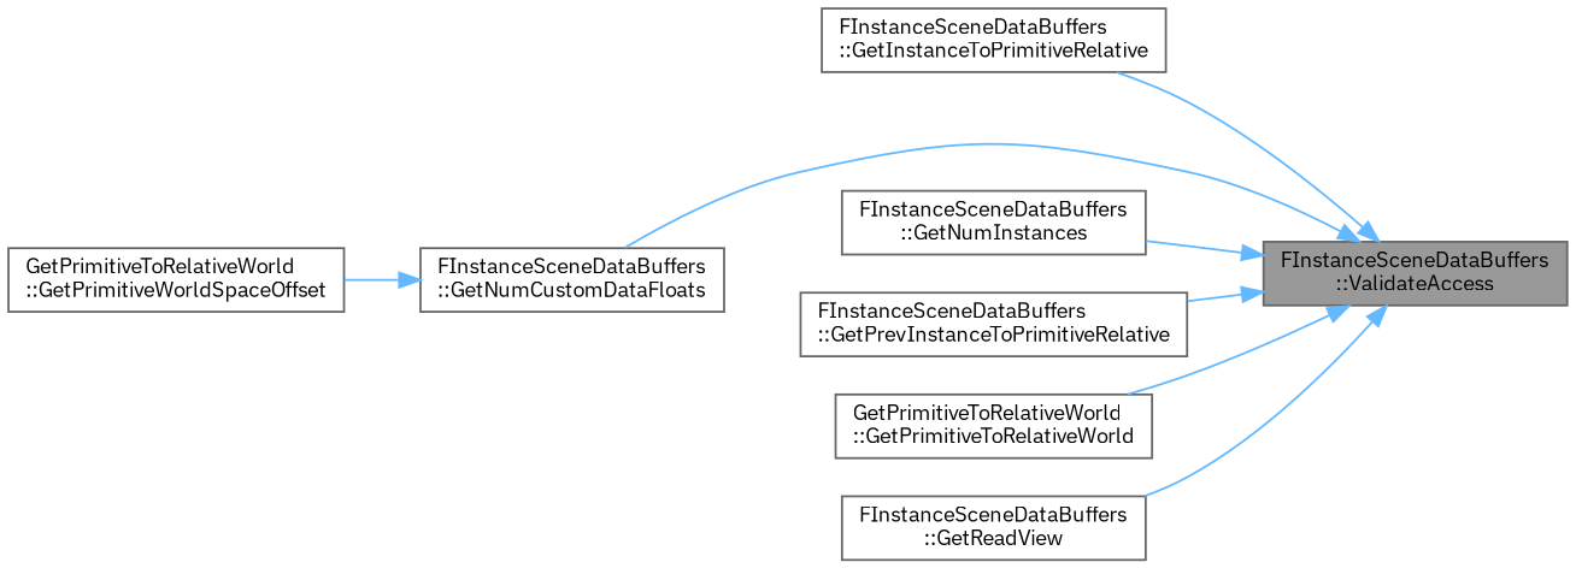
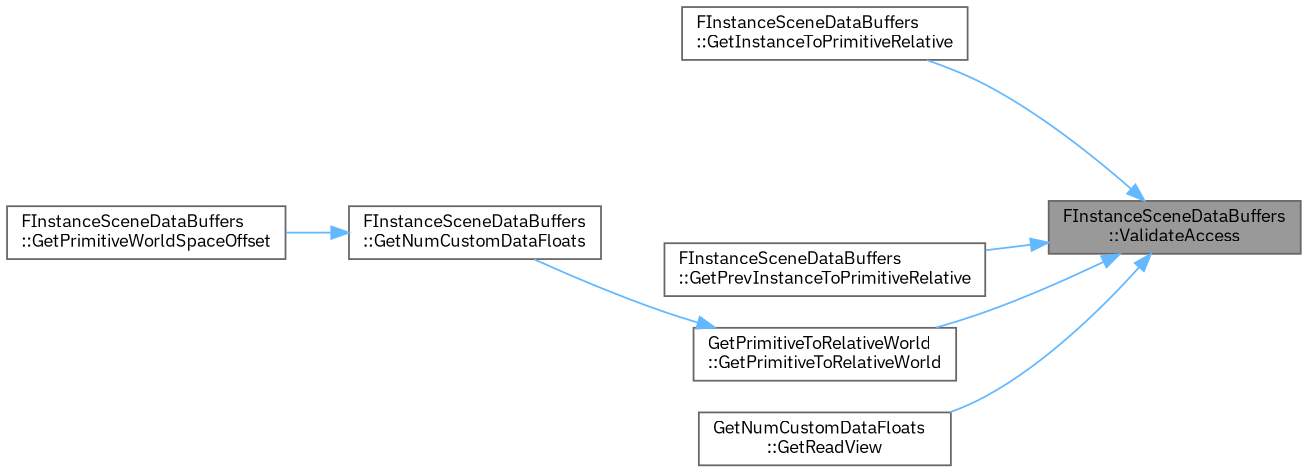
  digraph {
    fontname="IBM Plex Sans"
    rankdir=RL
    node [color=grey40 fillcolor=white fontname="IBM Plex Sans" fontsize=10 shape=box style=filled]
    edge [color=steelblue1 dir=back fontname="IBM Plex Sans" fontsize=10 labelfontname=Helvetica labelfontsize=10 style=solid]
    n1 [color=gray40 fillcolor=grey60 fontcolor=black height=0.2 label="FInstanceSceneDataBuffers\l::ValidateAccess" width=0.4]
    n2 [height=0.2 label="FInstanceSceneDataBuffers\l::GetInstanceToPrimitiveRelative" width=0.4]
    n3 [height=0.2 label="FInstanceSceneDataBuffers\l::GetNumCustomDataFloats" width=0.4]
-   n4 [height=0.2 label="FInstanceSceneDataBuffers\l::GetNumInstances" width=0.4]
    n5 [height=0.2 label="FInstanceSceneDataBuffers\l::GetPrevInstanceToPrimitiveRelative" width=0.4]
    n6 [height=0.2 label="GetPrimitiveToRelativeWorld\l::GetPrimitiveToRelativeWorld" width=0.4]
-   n7 [height=0.2 label="FInstanceSceneDataBuffers\l::GetReadView" width=0.4]
-   n8 [height=0.2 label="GetPrimitiveToRelativeWorld\l::GetPrimitiveWorldSpaceOffset" width=0.4]
+   n7 [height=0.2 label="GetNumCustomDataFloats\l::GetReadView" width=0.4]
+   n8 [height=0.2 label="FInstanceSceneDataBuffers\l::GetPrimitiveWorldSpaceOffset" width=0.4]
    n1 -> n2
-   n1 -> n3
-   n1 -> n4
+   n6 -> n3
    n1 -> n5
    n1 -> n6
    n1 -> n7
    n3 -> n8
  }
